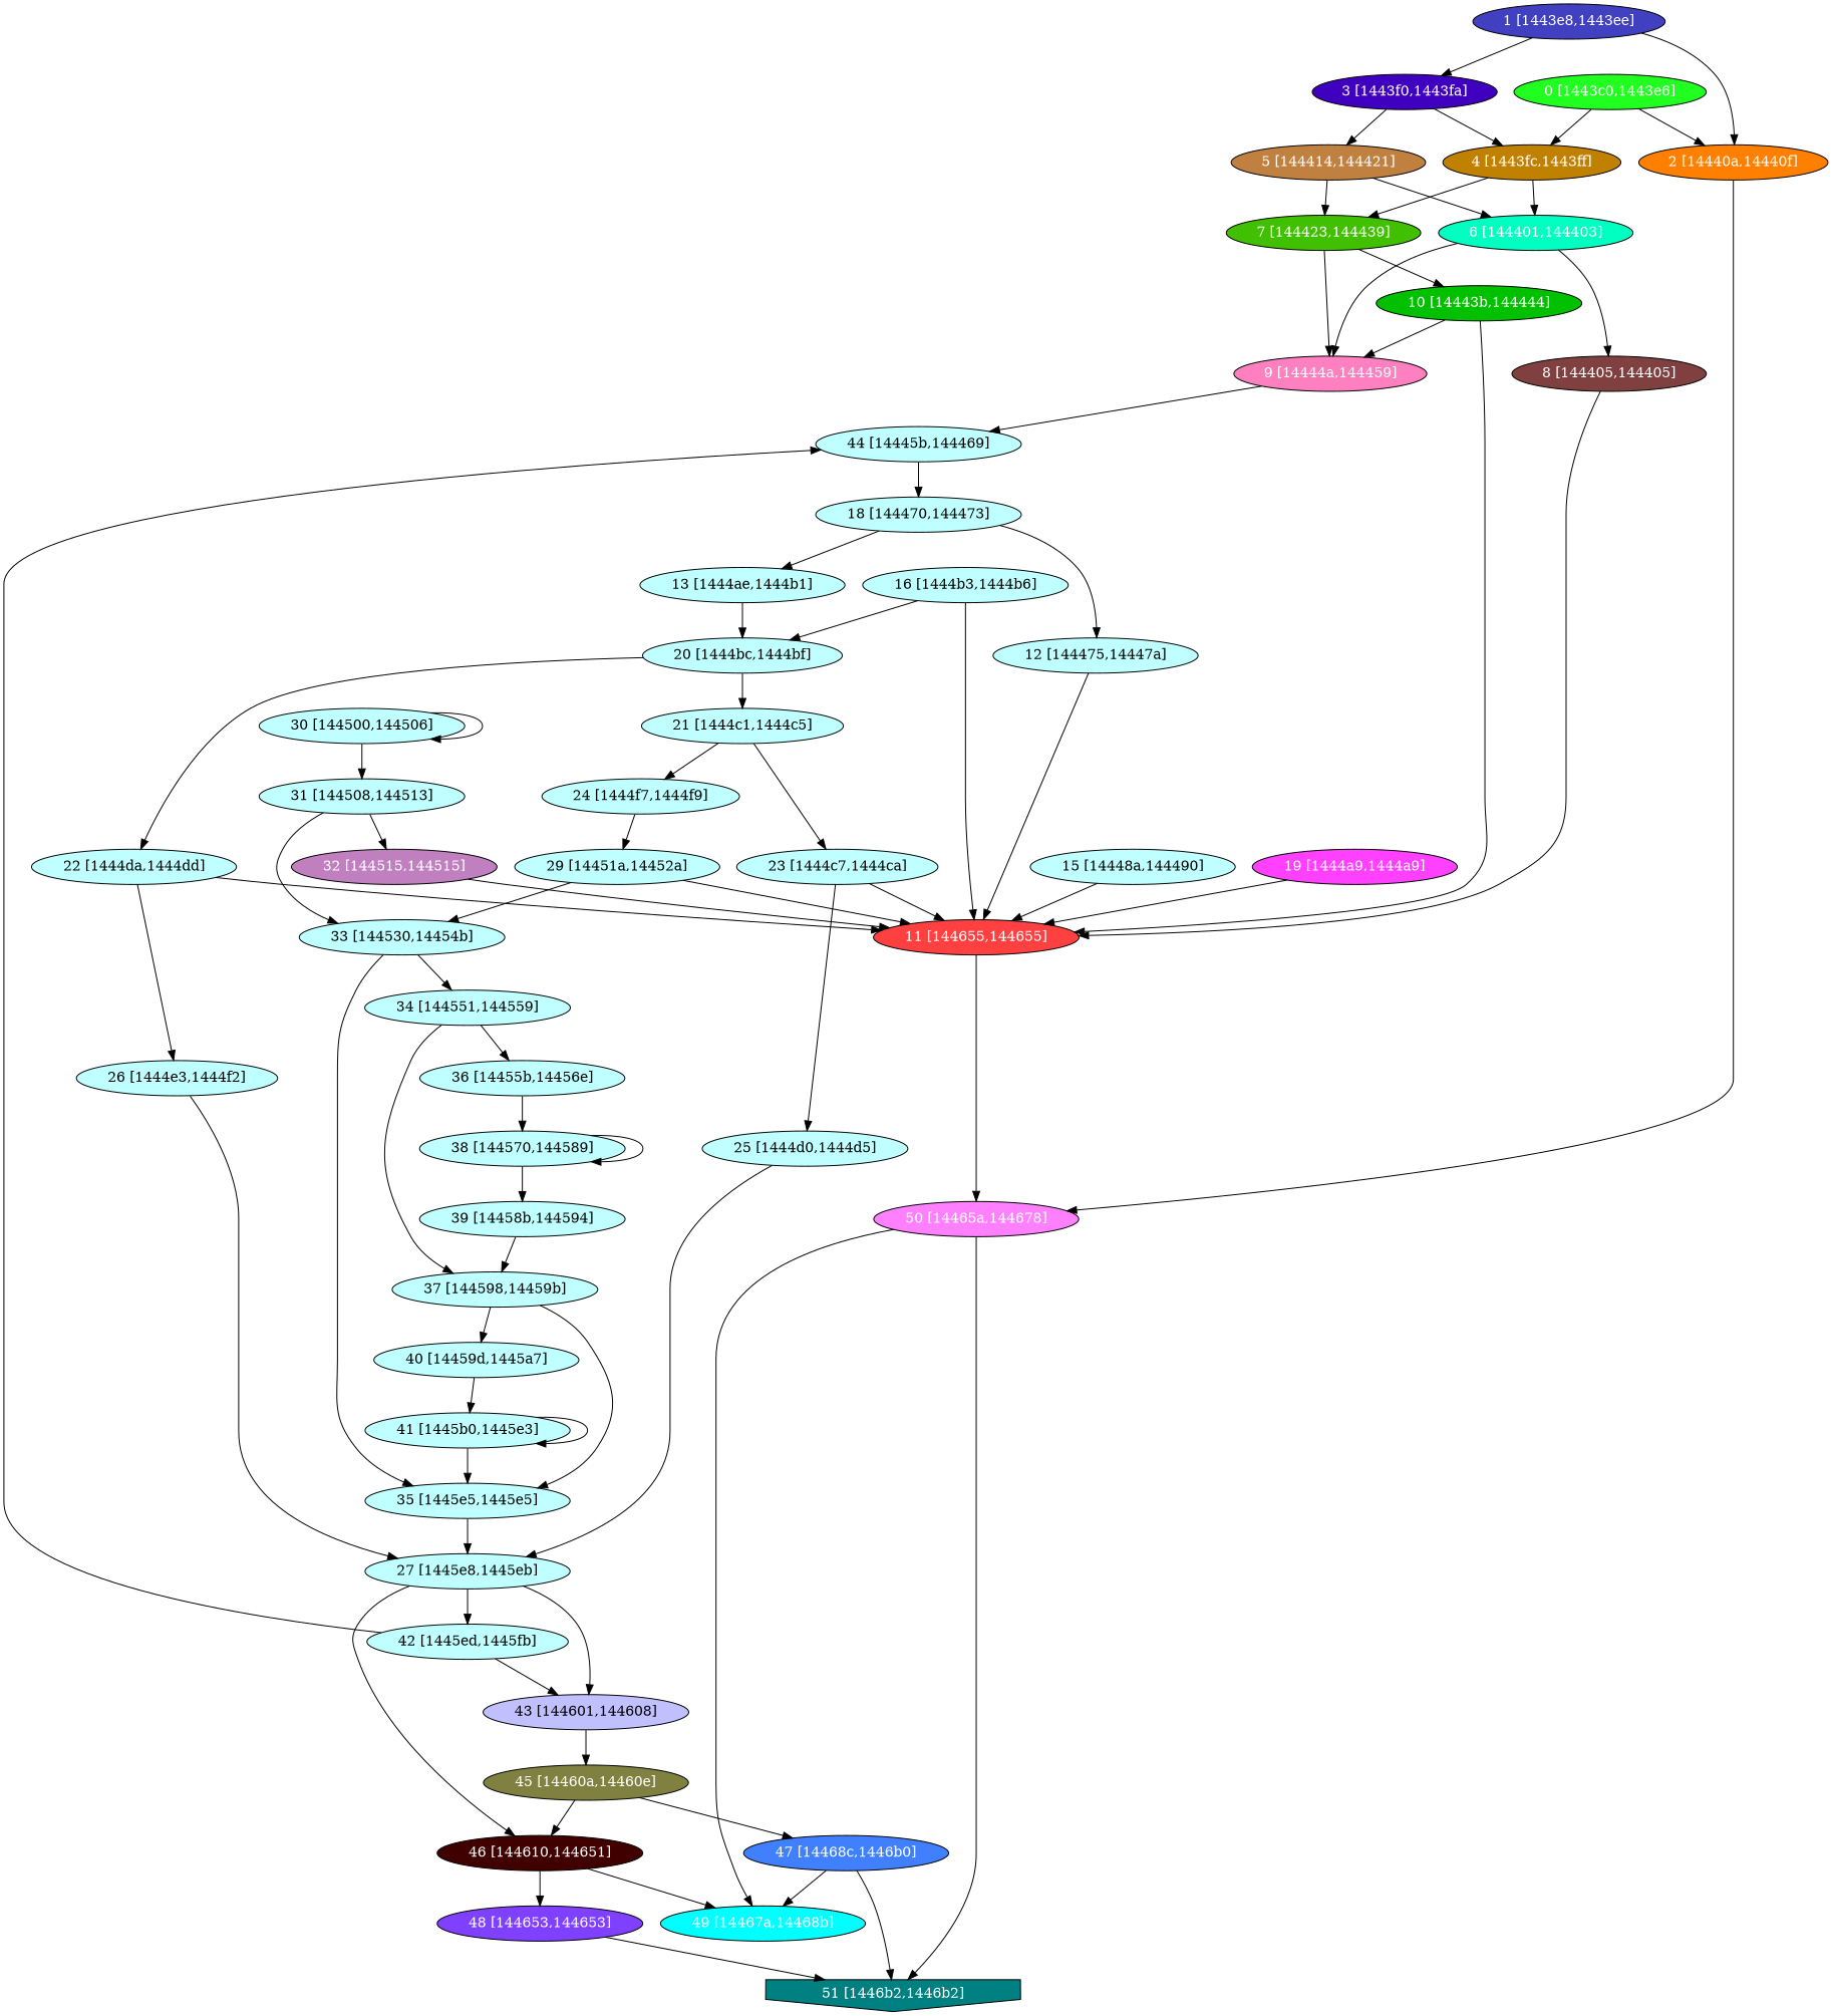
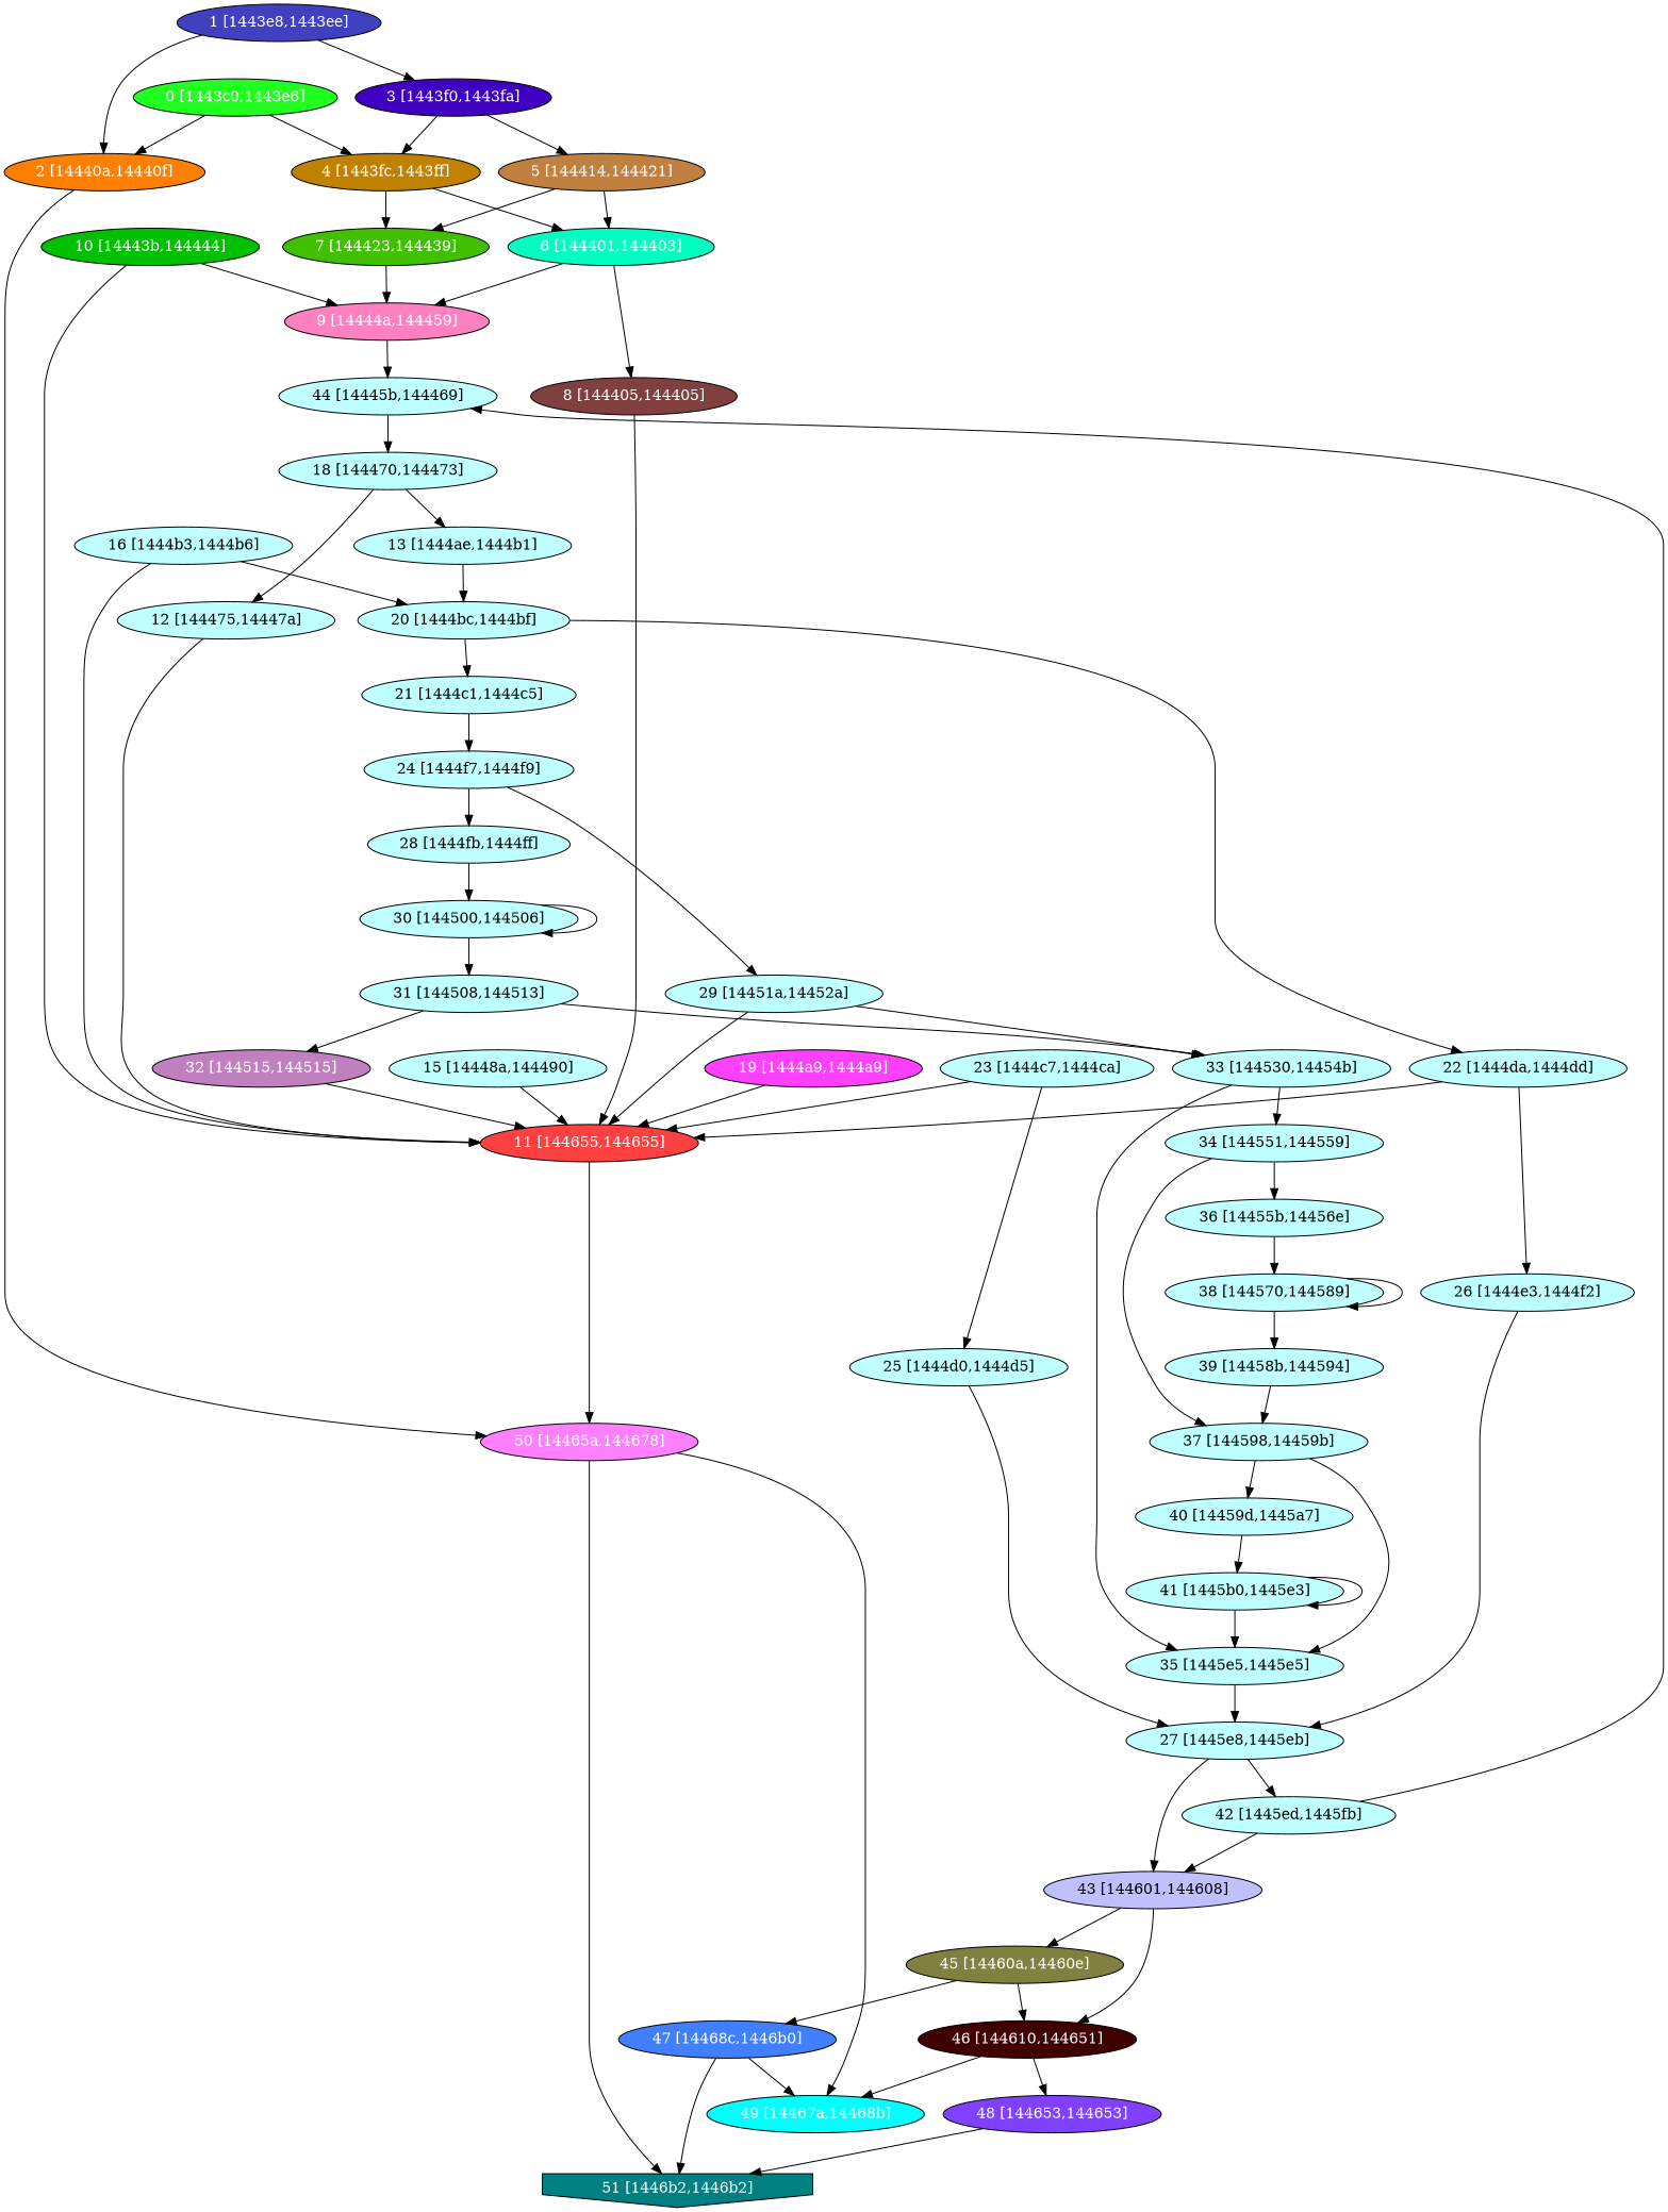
  digraph {
    node [fillcolor="#C0FFFF" fontcolor="#000000" shape=oval style=filled]
    n1 [fillcolor="#20FF20" fontcolor="#ffffff" label="0 [1443c0,1443e6]"]
    n2 [fillcolor="#FF8000" fontcolor="#ffffff" label="2 [14440a,14440f]"]
    n3 [fillcolor="#C08000" fontcolor="#ffffff" label="4 [1443fc,1443ff]"]
    n4 [fillcolor="#4040C0" fontcolor="#ffffff" label="1 [1443e8,1443ee]"]
    n5 [fillcolor="#4000C0" fontcolor="#ffffff" label="3 [1443f0,1443fa]"]
    n6 [fillcolor="#FF80FF" fontcolor="#ffffff" label="50 [14465a,144678]"]
    n7 [fillcolor="#C08040" fontcolor="#ffffff" label="5 [144414,144421]"]
    n8 [fillcolor="#00FFFF" fontcolor="#ffffff" label="49 [14467a,14468b]"]
    n9 [fillcolor="#008080" fontcolor="#ffffff" label="51 [1446b2,1446b2]" shape=invhouse]
    n10 [fillcolor="#00FFC0" fontcolor="#ffffff" label="6 [144401,144403]"]
    n11 [fillcolor="#40C000" fontcolor="#ffffff" label="7 [144423,144439]"]
    n12 [fillcolor="#804040" fontcolor="#ffffff" label="8 [144405,144405]"]
    n13 [fillcolor="#FF80C0" fontcolor="#ffffff" label="9 [14444a,144459]"]
    n14 [fillcolor="#00C000" fontcolor="#ffffff" label="10 [14443b,144444]"]
    n15 [fillcolor="#FF4040" fontcolor="#ffffff" label="11 [144655,144655]"]
    n16 [label="44 [14445b,144469]"]
    n17 [label="18 [144470,144473]"]
    n18 [label="12 [144475,14447a]"]
    n19 [label="13 [1444ae,1444b1]"]
    n20 [label="20 [1444bc,1444bf]"]
    n21 [label="21 [1444c1,1444c5]"]
    n22 [label="22 [1444da,1444dd]"]
    n23 [label="15 [14448a,144490]"]
    n24 [label="16 [1444b3,1444b6]"]
    n25 [fillcolor="#FF40FF" fontcolor="#ffffff" label="19 [1444a9,1444a9]"]
    n26 [label="23 [1444c7,1444ca]"]
    n27 [label="24 [1444f7,1444f9]"]
    n28 [label="26 [1444e3,1444f2]"]
    n29 [label="25 [1444d0,1444d5]"]
+   n30 [label="28 [1444fb,1444ff]"]
    n31 [label="29 [14451a,14452a]"]
    n32 [label="27 [1445e8,1445eb]"]
    n33 [label="30 [144500,144506]"]
    n34 [label="33 [144530,14454b]"]
    n35 [label="42 [1445ed,1445fb]"]
    n36 [fillcolor="#C0C0FF" label="43 [144601,144608]"]
    n37 [fillcolor="#808040" fontcolor="#ffffff" label="45 [14460a,14460e]"]
    n38 [fillcolor="#400000" fontcolor="#ffffff" label="46 [144610,144651]"]
    n39 [label="31 [144508,144513]"]
    n40 [label="34 [144551,144559]"]
    n41 [label="35 [1445e5,1445e5]"]
    n42 [fillcolor="#C080C0" fontcolor="#ffffff" label="32 [144515,144515]"]
    n43 [label="36 [14455b,14456e]"]
    n44 [label="37 [144598,14459b]"]
    n45 [label="38 [144570,144589]"]
    n46 [label="40 [14459d,1445a7]"]
    n47 [label="39 [14458b,144594]"]
    n48 [label="41 [1445b0,1445e3]"]
    n49 [fillcolor="#4080FF" fontcolor="#ffffff" label="47 [14468c,1446b0]"]
    n50 [fillcolor="#8040FF" fontcolor="#ffffff" label="48 [144653,144653]"]
    n1 -> n2
    n1 -> n3
    n2 -> n6
    n3 -> n10
    n3 -> n11
    n4 -> n2
    n4 -> n5
    n5 -> n3
    n5 -> n7
    n6 -> n8
    n6 -> n9
    n7 -> n10
    n7 -> n11
    n10 -> n12
    n10 -> n13
    n11 -> n13
-   n11 -> n14
    n12 -> n15
    n13 -> n16
    n14 -> n13
    n14 -> n15
    n15 -> n6
    n16 -> n17
    n17 -> n18
    n17 -> n19
    n18 -> n15
    n19 -> n20
    n20 -> n21
    n20 -> n22
-   n21 -> n26
    n21 -> n27
    n22 -> n15
    n22 -> n28
    n23 -> n15
    n24 -> n15
    n24 -> n20
    n25 -> n15
    n26 -> n15
    n26 -> n29
+   n27 -> n30
    n27 -> n31
    n28 -> n32
    n29 -> n32
+   n30 -> n33
    n31 -> n15
    n31 -> n34
    n32 -> n35
    n32 -> n36
    n33 -> n33
    n33 -> n39
    n34 -> n40
    n34 -> n41
    n35 -> n16
    n35 -> n36
    n36 -> n37
-   n32 -> n38
+   n36 -> n38
    n37 -> n38
    n37 -> n49
    n38 -> n8
    n38 -> n50
    n39 -> n34
    n39 -> n42
    n40 -> n43
    n40 -> n44
    n41 -> n32
    n42 -> n15
    n43 -> n45
    n44 -> n41
    n44 -> n46
    n45 -> n45
    n45 -> n47
    n46 -> n48
    n47 -> n44
    n48 -> n41
    n48 -> n48
    n49 -> n8
    n49 -> n9
    n50 -> n9
  }
